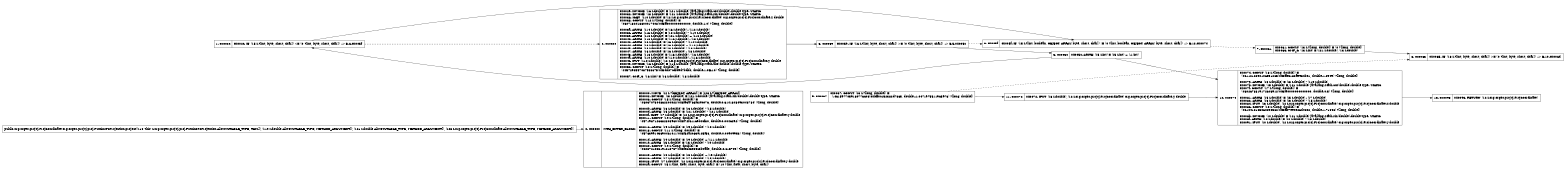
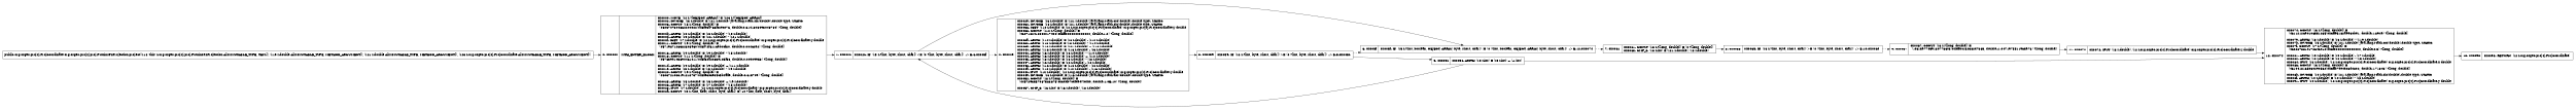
  digraph {
    rankdir=LR
    node [shape=record]
    n1 [label="{0\:\ 0x0000|MTH_ENTER_BLOCK\l|0x0000: MOVE  (r2 I:?[OBJECT, ARRAY]) = (r23 I:?[OBJECT, ARRAY]) \l0x0002: INVOKE  (r3 I:double) = (r21 I:double) java.lang.Math.sin(double):double type: STATIC \l0x0006: CONST  (r5 I:?[long, double]) = \l  (4603707304862204022(0x3fe3a766fc2ec076, double:0.6141848493043784) ?[long, double])\l \l0x000b: ARITH  (r3 I:double) = (r3 I:double) * (r5 I:double) \l0x000d: ARITH  (r5 I:double) = (r21 I:double) * (r21 I:double) \l0x000f: IGET  (r7 I:double) = (r2 I:org.osgeo.proj4j.ProjCoordinate) org.osgeo.proj4j.ProjCoordinate.y double \l0x0011: CONST  (r9 I:?[long, double]) = \l  (4571987126382808960(0x3f72f61169b4cf80, double:0.0046292) ?[long, double])\l \l0x0016: ARITH  (r9 I:double) = (r9 I:double) * (r5 I:double) \l0x0018: CONST  (r11 I:?[long, double]) = \l  (4576399143690461011(0x3f82a2c63e125f53, double:0.00909953) ?[long, double])\l \l0x001d: ARITH  (r9 I:double) = (r9 I:double) + (r11 I:double) \l0x001e: ARITH  (r5 I:double) = (r5 I:double) * (r9 I:double) \l0x0020: CONST  (r9 I:?[long, double]) = \l  (4603721033191213737(0x3fe3b3e35c5b4aa9, double:0.615709) ?[long, double])\l \l0x0025: ARITH  (r5 I:double) = (r5 I:double) + (r9 I:double) \l0x0026: ARITH  (r7 I:double) = (r7 I:double) * (r5 I:double) \l0x0028: IPUT  (r7 I:double), (r2 I:org.osgeo.proj4j.ProjCoordinate) org.osgeo.proj4j.ProjCoordinate.y double \l0x002a: CONST  (r5 I:?[int, float, short, byte, char]) = (10 ?[int, float, short, byte, char]) \l}"]
    n2 [label="{1\:\ 0x002c|0x002c: IF  (r5 I:?[int, byte, short, char]) \<= (0 ?[int, byte, short, char])  \-\> B:6:0x005f \l}"]
    n3 [label="{2\:\ 0x002e|0x002e: INVOKE  (r6 I:double) = (r21 I:double) java.lang.Math.cos(double):double type: STATIC \l0x0032: INVOKE  (r8 I:double) = (r21 I:double) java.lang.Math.sin(double):double type: STATIC \l0x0036: IGET  (r10 I:double) = (r2 I:org.osgeo.proj4j.ProjCoordinate) org.osgeo.proj4j.ProjCoordinate.y double \l0x0038: CONST  (r12 I:?[long, double]) = \l  (4607182418800017408(0x3ff0000000000000, double:1.0) ?[long, double])\l \l0x003a: ARITH  (r14 I:double) = (r6 I:double) \- (r12 I:double) \l0x003c: ARITH  (r16 I:double) = (r8 I:double) * (r14 I:double) \l0x003e: ARITH  (r16 I:double) = (r21 I:double) + (r16 I:double) \l0x0040: ARITH  (r16 I:double) = (r16 I:double) \- (r3 I:double) \l0x0042: ARITH  (r6 I:double) = (r6 I:double) * (r14 I:double) \l0x0044: ARITH  (r6 I:double) = (r6 I:double) + (r12 I:double) \l0x0045: ARITH  (r8 I:double) = (r8 I:double) * (r8 I:double) \l0x0047: ARITH  (r6 I:double) = (r6 I:double) \- (r8 I:double) \l0x0048: ARITH  (r16 I:double) = (r16 I:double) \/ (r6 I:double) \l0x004a: ARITH  (r10 I:double) = (r10 I:double) \- (r16 I:double) \l0x004c: IPUT  (r10 I:double), (r2 I:org.osgeo.proj4j.ProjCoordinate) org.osgeo.proj4j.ProjCoordinate.y double \l0x004e: INVOKE  (r6 I:double) = (r16 I:double) java.lang.Math.abs(double):double type: STATIC \l0x0052: CONST  (r8 I:?[long, double]) = \l  (4457293557087583675(0x3ddb7cdfd9d7bdbb, double:1.0E\-10) ?[long, double])\l \l0x0057: CMP_G  (r6 I:int) = (r6 I:double), (r8 I:double) \l}"]
    n4 [label="{6\:\ 0x005f|0x005f: IF  (r5 I:?[int, boolean, OBJECT, ARRAY, byte, short, char]) != (0 ?[int, boolean, OBJECT, ARRAY, byte, short, char])  \-\> B:12:0x0074 \l}"]
    n5 [label="{3\:\ 0x0059|0x0059: IF  (r6 I:?[int, byte, short, char]) \>= (0 ?[int, byte, short, char])  \-\> B:5:0x005c \l}"]
    n6 [label="{7\:\ 0x0061|0x0061: CONST  (r3 I:?[long, double]) = (0 ?[long, double]) \l0x0063: CMP_G  (r3 I:int) = (r21 I:double), (r3 I:double) \l}"]
    n7 [label="{5\:\ 0x005c|0x005c: ARITH  (r5 I:int) = (r5 I:int) + (\-1 int) \l}"]
    n8 [label="{12\:\ 0x0074|0x0074: CONST  (r3 I:?[long, double]) = \l  (4611212690106551265(0x3ffe5182a9930be1, double:1.8949) ?[long, double])\l \l0x0079: ARITH  (r3 I:double) = (r3 I:double) * (r19 I:double) \l0x007b: INVOKE  (r5 I:double) = (r21 I:double) java.lang.Math.cos(double):double type: STATIC \l0x007f: CONST  (r7 I:?[long, double]) = \l  (4602678819172646912(0x3fe0000000000000, double:0.5) ?[long, double])\l \l0x0081: ARITH  (r5 I:double) = (r5 I:double) \- (r7 I:double) \l0x0082: ARITH  (r3 I:double) = (r3 I:double) * (r5 I:double) \l0x0084: IPUT  (r3 I:double), (r2 I:org.osgeo.proj4j.ProjCoordinate) org.osgeo.proj4j.ProjCoordinate.x double \l0x0086: CONST  (r3 I:?[long, double]) = \l  (4610418165060290562(0x3ffb7ee4e26d4802, double:1.71848) ?[long, double])\l \l0x008b: INVOKE  (r0 I:double) = (r21 I:double) java.lang.Math.sin(double):double type: STATIC \l0x008f: ARITH  (r0 I:double) = (r0 I:double) * (r3 I:double) \l0x0091: IPUT  (r0 I:double), (r2 I:org.osgeo.proj4j.ProjCoordinate) org.osgeo.proj4j.ProjCoordinate.y double \l}"]
    n9 [label="{8\:\ 0x0065|0x0065: IF  (r3 I:?[int, byte, short, char]) \>= (0 ?[int, byte, short, char])  \-\> B:10:0x006d \l}"]
    n10 [label="{13\:\ 0x0093|0x0093: RETURN  (r2 I:org.osgeo.proj4j.ProjCoordinate) \l}"]
    n11 [label="{9\:\ 0x0067|0x0067: CONST  (r3 I:?[long, double]) = \l  (\-4615977059180776603(0xbff0c152382d7365, double:\-1.0471975511965976) ?[long, double])\l \l}"]
    n12 [label="{11\:\ 0x0072|0x0072: IPUT  (r3 I:double), (r2 I:org.osgeo.proj4j.ProjCoordinate) org.osgeo.proj4j.ProjCoordinate.y double \l}"]
    n13 [label="{public org.osgeo.proj4j.ProjCoordinate org.osgeo.proj4j.proj.PutninsP2Projection.project((r18 'this' I:org.osgeo.proj4j.proj.PutninsP2Projection A[IMMUTABLE_TYPE, THIS]), (r19 I:double A[IMMUTABLE_TYPE, METHOD_ARGUMENT]), (r21 I:double A[IMMUTABLE_TYPE, METHOD_ARGUMENT]), (r23 I:org.osgeo.proj4j.ProjCoordinate A[IMMUTABLE_TYPE, METHOD_ARGUMENT])) }"]
+   n1 -> n2
    n2 -> n3 [style=dashed]
    n2 -> n4
    n3 -> n5
    n4 -> n6 [style=dashed]
    n5 -> n4 [style=dashed]
    n5 -> n7
    n6 -> n9
    n7 -> n2
    n7 -> n8
    n8 -> n10
-   n11 -> n9 [style=dashed]
+   n9 -> n11 [style=dashed]
    n11 -> n12
    n12 -> n8
    n13 -> n1
  }
